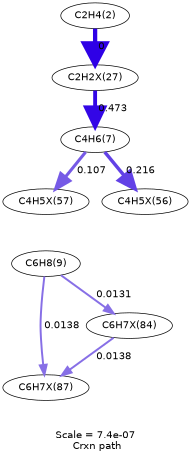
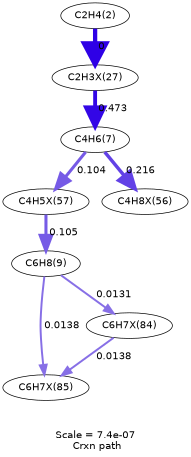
  digraph {
    fontname=Helvetica
    label="Scale = 7.4e-07\l Crxn path"
    node [fontname=Helvetica]
    edge [arrowsize=1.38 color="0.7, 0.514, 0.9" fontname=Helvetica style="setlinewidth(2.76)"]
    n1 [label="C2H4(2)"]
-   n2 [label="C2H2X(27)"]
+   n2 [label="C2H3X(27)"]
    n3 [label="C4H6(7)"]
    n4 [label="C4H5X(57)"]
-   n5 [label="C4H5X(56)"]
+   n5 [label="C4H8X(56)"]
    n6 [label="C6H8(9)"]
-   n7 [label="C6H7X(87)"]
+   n7 [label="C6H7X(85)"]
    n8 [label="C6H7X(84)"]
    n1 -> n2 [arrowsize=3 color="0.7, 1.5, 0.9" label=" 0" style="setlinewidth(6)"]
    n2 -> n3 [arrowsize=2.72 color="0.7, 0.973, 0.9" label=" 0.473" style="setlinewidth(5.44)"]
-   n3 -> n4 [arrowsize=2.16 color="0.7, 0.607, 0.9" label=" 0.107" style="setlinewidth(4.31)"]
+   n3 -> n4 [arrowsize=2.16 color="0.7, 0.607, 0.9" label=" 0.104" style="setlinewidth(4.31)"]
    n3 -> n5 [arrowsize=2.42 color="0.7, 0.716, 0.9" label=" 0.216" style="setlinewidth(4.84)"]
+   n4 -> n6 [arrowsize=2.15 color="0.7, 0.605, 0.9" label=" 0.105" style="setlinewidth(4.3)"]
    n6 -> n7 [label=" 0.0138"]
    n6 -> n8 [label=" 0.0131"]
    n8 -> n7 [label=" 0.0138" style="setlinewidth(2.77)"]
  }
